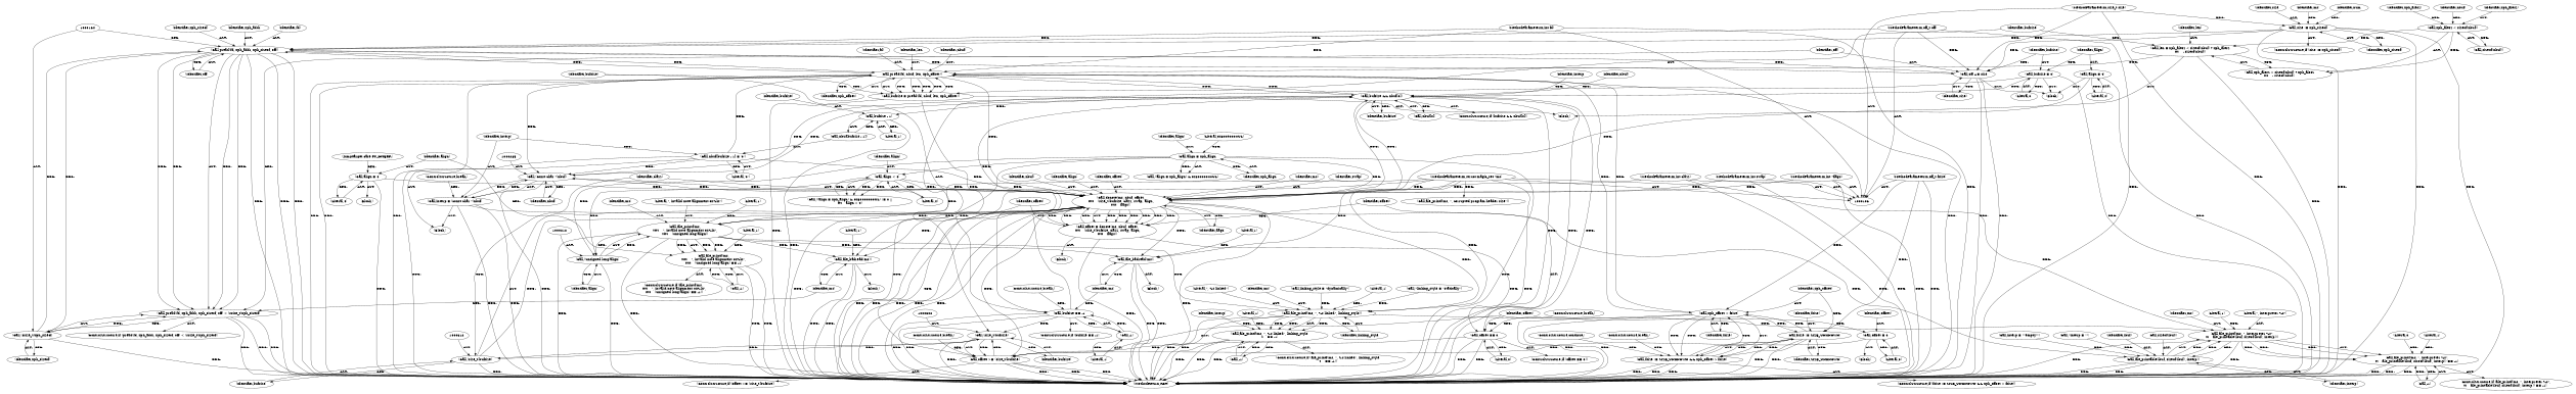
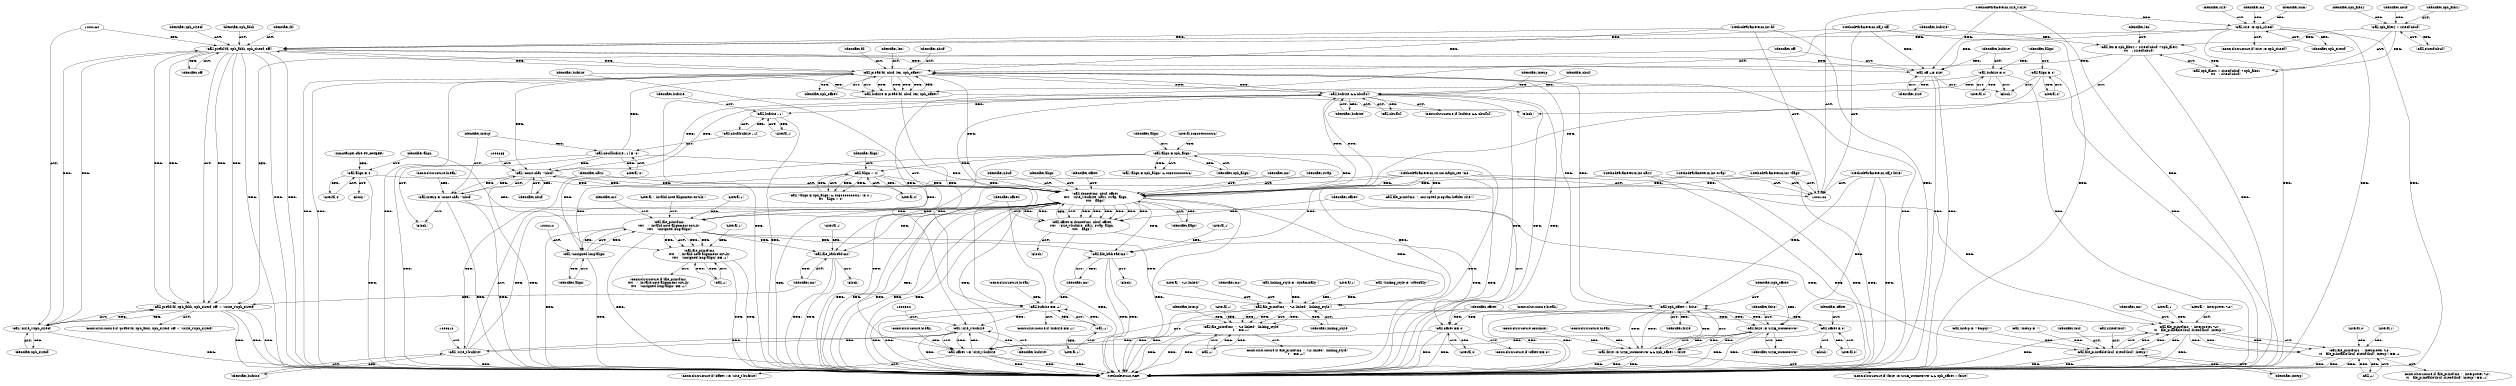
  digraph {
    n1 [label="(Call,pread(fd, xph_addr, xph_sizeof, off))"]
    n2 [label="(Call,pread(fd, nbuf, len, xph_offset))"]
    n3 [label="(Call,(ssize_t)xph_sizeof)"]
    n4 [label="(Call,off += size)"]
    n5 [label="(Call,pread(fd, xph_addr, xph_sizeof, off) < (ssize_t)xph_sizeof)"]
    n6 [label="(Identifier,off)"]
    n7 [label="(MethodReturn,RET)"]
    n8 [label="(Call,bufsize && nbuf[0])"]
    n9 [label="(Call,bufsize = pread(fd, nbuf, len, xph_offset))"]
    n10 [label="(Call,(const char *)nbuf)"]
    n11 [label="(Call,donote(ms, nbuf, offset,\n\t\t\t\t    (size_t)bufsize, clazz, swap, align,\n\t\t\t\t    flags))"]
    n12 [label="(Call,xph_offset > fsize)"]
    n13 [label="(Identifier,xph_offset)"]
    n14 [label="(Identifier,xph_sizeof)"]
    n15 [label="(Block,)"]
    n16 [label="(Identifier,size)"]
    n17 [label="(ControlStructure,if (pread(fd, xph_addr, xph_sizeof, off) < (ssize_t)xph_sizeof))"]
    n18 [label="(Call,bufsize - 1)"]
    n19 [label="(ControlStructure,if (bufsize && nbuf[0]))"]
    n20 [label="(Identifier,bufsize)"]
    n21 [label="(Call,nbuf[0])"]
    n22 [label="(Call,bufsize == -1)"]
    n23 [label="(Block,)"]
    n24 [label="(Call,interp = (const char *)nbuf)"]
    n25 [label="(Identifier,nbuf)"]
    n26 [label="(Call,file_printf(ms, \n\t\t\t\t    \", invalid note alignment 0x%lx\",\n\t\t\t\t    (unsigned long)align))"]
    n27 [label="(Call,offset = donote(ms, nbuf, offset,\n\t\t\t\t    (size_t)bufsize, clazz, swap, align,\n\t\t\t\t    flags))"]
    n28 [label="(Call,file_badread(ms))"]
    n29 [label="(Call,file_badread(ms))"]
    n30 [label="(Call,file_printf(ms, \", %s linked\", linking_style))"]
    n31 [label="(Identifier,flags)"]
    n32 [label="(Call,fsize != SIZE_UNKNOWN)"]
    n33 [label="(Call,fsize != SIZE_UNKNOWN && xph_offset > fsize)"]
    n34 [label="(Identifier,fsize)"]
    n35 [label="(MethodParameterIn,int fd)"]
    1000106
    n37 [label="(Call,size != xph_sizeof)"]
    n38 [label="(ControlStructure,if (size != xph_sizeof))"]
    n39 [label="(Identifier,xph_sizeof)"]
    n40 [label="(MethodParameterIn,size_t size)"]
    n41 [label="(MethodParameterIn,off_t off)"]
    n42 [label="(Call,nbuf[bufsize - 1] = '\0')"]
    n43 [label="(Block,)"]
    n44 [label="(Literal,'\0')"]
    n45 [label="(Call,nbuf[bufsize - 1])"]
    n46 [label="(Literal,1)"]
    n47 [label="(Call,bufsize = 0)"]
    n48 [label="(Call,(size_t)bufsize)"]
    n49 [label="(Literal,0)"]
    n50 [label="(Call,offset >= (size_t)bufsize)"]
    n51 [label="(Call,(size_t)bufsize)"]
    n52 [label="(Identifier,bufsize)"]
    n53 [label="(Call,-1)"]
    n54 [label="(ControlStructure,if (bufsize == -1))"]
    n55 [label="(Literal,1)"]
    n56 [label="(Call,file_printable(ibuf, sizeof(ibuf), interp))"]
    n57 [label="(Call,(unsigned long)align)"]
    n58 [label="(Call,file_printf(ms, \n\t\t\t\t    \", invalid note alignment 0x%lx\",\n\t\t\t\t    (unsigned long)align) == -1)"]
    n59 [label="(Call,offset == 0)"]
    n60 [label="(Block,)"]
    n61 [label="(Block,)"]
    n62 [label="(Identifier,ms)"]
    n63 [label="(Block,)"]
    n64 [label="(Identifier,ms)"]
    n65 [label="(Call,file_printf(ms, \", interpreter %s\",\n\t\t    file_printable(ibuf, sizeof(ibuf), interp)))"]
    n66 [label="(Call,file_printf(ms, \", %s linked\", linking_style)\n\t    == -1)"]
    n67 [label="(Identifier,linking_style)"]
    n68 [label="(Identifier,align)"]
    n69 [label="(Call,-1)"]
    n70 [label="(ControlStructure,if (file_printf(ms, \n\t\t\t\t    \", invalid note alignment 0x%lx\",\n\t\t\t\t    (unsigned long)align) == -1))"]
    n71 [label="(MethodParameterIn,struct magic_set *ms)"]
    n72 [label="(Call,file_printf(ms, \", corrupted program header size\"))"]
    n73 [label="(Call,file_printf(ms, \", interpreter %s\",\n\t\t    file_printable(ibuf, sizeof(ibuf), interp)) == -1)"]
    n74 [label="(Call,align < 4)"]
    n75 [label="(Call,((align = xph_align) & 0x80000000UL) != 0 ||\n\t\t\t    align < 4)"]
    n76 [label="(Literal,4)"]
    n77 [label="(Call,align = xph_align)"]
    n78 [label="(Call,(align = xph_align) & 0x80000000UL)"]
    n79 [label="(Identifier,xph_align)"]
    n80 [label="(ControlStructure,if (offset >= (size_t)bufsize))"]
    n81 [label="(Call,offset = 0)"]
    n82 [label="(Literal,0)"]
    n83 [label="(Block,)"]
    n84 [label="(Literal,0)"]
    n85 [label="(ControlStructure,if (offset == 0))"]
    n86 [label="(Identifier,bufsize)"]
    n87 [label="(MethodParameterIn,int clazz)"]
    n88 [label="(MethodParameterIn,int swap)"]
    n89 [label="(Call,align = 4)"]
    n90 [label="(Literal,4)"]
    n91 [label="(Call,align = 4)"]
    n92 [label="(Literal,4)"]
    n93 [label="(Block,)"]
    n94 [label="(MethodParameterIn,int *flags)"]
    n95 [label="(Call,len = xph_filesz < sizeof(nbuf) ? xph_filesz\n\t\t\t    : sizeof(nbuf))"]
    n96 [label="(Call,xph_filesz < sizeof(nbuf) ? xph_filesz\n\t\t\t    : sizeof(nbuf))"]
    n97 [label="(Call,xph_filesz < sizeof(nbuf))"]
    n98 [label="(Call,sizeof(nbuf))"]
    n99 [label="(Identifier,SIZE_UNKNOWN)"]
    n100 [label="(ControlStructure,if (fsize != SIZE_UNKNOWN && xph_offset > fsize))"]
    n101 [label="(MethodParameterIn,off_t fsize)"]
    n102 [label="(Identifier,interp)"]
    n103 [label="(Call,-1)"]
    n104 [label="(ControlStructure,if (file_printf(ms, \", interpreter %s\",\n\t\t    file_printable(ibuf, sizeof(ibuf), interp)) == -1))"]
    n105 [label="(ControlStructure,if (file_printf(ms, \", %s linked\", linking_style)\n\t    == -1))"]
    n106 [label="(Call,-1)"]
    n107 [label="(Call,*linking_style = \"statically\")"]
    n108 [label="(Identifier,align)"]
    n109 [label="(Identifier,bufsize)"]
    n110 [label="(Literal,1)"]
    n111 [label="(ControlStructure,break;)"]
    n112 [label="(ControlStructure,break;)"]
    n113 [label="(ControlStructure,continue;)"]
    n114 [label="(Identifier,nbuf)"]
    n115 [label="(Identifier,len)"]
    n116 [label="(Identifier,ms)"]
    n117 [label="(Identifier,bufsize)"]
    n118 [label="(Identifier,ms)"]
    n119 [label="(Identifier,offset)"]
    n120 [label="(Identifier,swap)"]
    n121 [label="(ControlStructure,break;)"]
    n122 [label="(Identifier,offset)"]
    n123 [label="(ControlStructure,break;)"]
    n124 [label="(ControlStructure,break;)"]
    n125 [label="(Identifier,xph_sizeof)"]
    n126 [label="(Identifier,xph_offset)"]
    n127 [label="(Identifier,align)"]
    n128 [label="(Literal,\", %s linked\")"]
    n129 [label="(Identifier,nbuf)"]
    n130 [label="(Literal,1)"]
    n131 [label="(Identifier,bufsize)"]
    n132 [label="(Call,sizeof(ibuf))"]
    n133 [label="(Literal,0x80090000UL)"]
    n134 [label="(Literal,1)"]
    n135 [label="(Identifier,fsize)"]
    n136 [label="(Identifier,size)"]
    n137 [label="(Identifier,len)"]
    n138 [label="(Literal,1)"]
    n139 [label="(Identifier,offset)"]
    n140 [label="(Literal,\", invalid note alignment 0x%lx\")"]
    n141 [label="(Identifier,ms)"]
    n142 [label="(Identifier,nbuf)"]
    n143 [label="(Identifier,ms)"]
    n144 [label="(Literal,\", interpreter %s\")"]
    n145 [label="(Identifier,align)"]
    n146 [label="(Identifier,xph_filesz)"]
    n147 [label="(Identifier,xph_addr)"]
    n148 [label="(Call,interp = \"*empty*\")"]
    n149 [label="(Identifier,bufsize)"]
    n150 [label="(Identifier,fd)"]
    n151 [label="(Identifier,ms)"]
    n152 [label="(Identifier,align)"]
    n153 [label="(Literal,1)"]
    n154 [label="(Literal,0)"]
    n155 [label="(Literal,1)"]
    n156 [label="(Call,linking_style = \"dynamically\")"]
    n157 [label="(JumpTarget,case PT_INTERP:)"]
    n158 [label="(Identifier,offset)"]
    n159 [label="(Call,*interp = \"\")"]
    n160 [label="(Identifier,ibuf)"]
    n161 [label="(Identifier,off)"]
    n162 [label="(Identifier,interp)"]
    n163 [label="(Identifier,xph_filesz)"]
    n164 [label="(Identifier,nbuf)"]
    n165 [label="(Identifier,offset)"]
    n166 [label="(Identifier,interp)"]
    n167 [label="(Identifier,fd)"]
    n168 [label="(Identifier,clazz)"]
    n169 [label="(Literal,1)"]
    n170 [label="(Literal,1)"]
    n171 [label="(Identifier,interp)"]
    n172 [label="(Identifier,num)"]
    n173 [label="(Identifier,align)"]
    1000164
    1000285
    1000212
    1000302
    1000312
    n1 -> n2 [label="DDG: "]
    n1 -> n3 [label="DDG: "]
    n1 -> n4 [label="DDG: "]
    n1 -> n5 [label="AST: "]
    n1 -> n5 [label="DDG: "]
    n1 -> n5 [label="DDG: "]
    n1 -> n5 [label="DDG: "]
    n1 -> n5 [label="DDG: "]
    n1 -> n6 [label="CFG: "]
    n1 -> n7 [label="DDG: "]
    n1 -> n7 [label="DDG: "]
    n1 -> n7 [label="DDG: "]
    n2 -> n1 [label="DDG: "]
    n2 -> n7 [label="DDG: "]
    n2 -> n7 [label="DDG: "]
    n2 -> n7 [label="DDG: "]
    n2 -> n7 [label="DDG: "]
    n2 -> n8 [label="DDG: "]
    n2 -> n9 [label="AST: "]
    n2 -> n9 [label="DDG: "]
    n2 -> n9 [label="DDG: "]
    n2 -> n9 [label="DDG: "]
    n2 -> n9 [label="DDG: "]
    n2 -> n10 [label="DDG: "]
    n2 -> n11 [label="DDG: "]
    n2 -> n12 [label="DDG: "]
    n2 -> n13 [label="CFG: "]
    n3 -> n1 [label="DDG: "]
    n3 -> n5 [label="AST: "]
    n3 -> n5 [label="DDG: "]
    n3 -> n7 [label="DDG: "]
    n3 -> n14 [label="CFG: "]
    n4 -> n1 [label="DDG: "]
    n4 -> n7 [label="DDG: "]
    n4 -> n7 [label="DDG: "]
    n4 -> n15 [label="AST: "]
    n4 -> n16 [label="CFG: "]
    n5 -> n3 [label="CFG: "]
    n5 -> n7 [label="DDG: "]
    n5 -> n7 [label="DDG: "]
    n5 -> n7 [label="DDG: "]
    n5 -> n17 [label="AST: "]
    n6 -> n1 [label="AST: "]
    n8 -> n2 [label="DDG: "]
    n8 -> n7 [label="DDG: "]
    n8 -> n7 [label="DDG: "]
    n8 -> n7 [label="DDG: "]
    n8 -> n10 [label="DDG: "]
    n8 -> n11 [label="DDG: "]
    n8 -> n18 [label="DDG: "]
    n8 -> n19 [label="AST: "]
    n8 -> n20 [label="CFG: "]
    n8 -> n21 [label="CFG: "]
    n9 -> n2 [label="CFG: "]
    n9 -> n7 [label="DDG: "]
    n9 -> n22 [label="DDG: "]
    n9 -> n23 [label="AST: "]
    n10 -> n7 [label="DDG: "]
    n10 -> n8 [label="DDG: "]
    n10 -> n11 [label="DDG: "]
    n10 -> n24 [label="AST: "]
    n10 -> n24 [label="DDG: "]
    n10 -> n25 [label="CFG: "]
    n11 -> n7 [label="DDG: "]
    n11 -> n7 [label="DDG: "]
    n11 -> n7 [label="DDG: "]
    n11 -> n7 [label="DDG: "]
    n11 -> n7 [label="DDG: "]
    n11 -> n7 [label="DDG: "]
    n11 -> n8 [label="DDG: "]
    n11 -> n10 [label="DDG: "]
    n11 -> n26 [label="DDG: "]
    n11 -> n27 [label="AST: "]
    n11 -> n27 [label="DDG: "]
    n11 -> n27 [label="DDG: "]
    n11 -> n27 [label="DDG: "]
    n11 -> n27 [label="DDG: "]
    n11 -> n27 [label="DDG: "]
    n11 -> n27 [label="DDG: "]
    n11 -> n27 [label="DDG: "]
    n11 -> n27 [label="DDG: "]
    n11 -> n28 [label="DDG: "]
    n11 -> n29 [label="DDG: "]
    n11 -> n30 [label="DDG: "]
    n11 -> n31 [label="CFG: "]
    n12 -> n2 [label="DDG: "]
    n12 -> n7 [label="DDG: "]
    n12 -> n7 [label="DDG: "]
    n12 -> n32 [label="DDG: "]
    n12 -> n33 [label="AST: "]
    n12 -> n33 [label="DDG: "]
    n12 -> n33 [label="DDG: "]
    n12 -> n34 [label="CFG: "]
    n13 -> n2 [label="AST: "]
    n14 -> n3 [label="AST: "]
    n16 -> n4 [label="AST: "]
    n18 -> n7 [label="DDG: "]
    n18 -> n45 [label="AST: "]
    n18 -> n46 [label="CFG: "]
    n20 -> n8 [label="AST: "]
    n21 -> n8 [label="AST: "]
    n22 -> n7 [label="DDG: "]
    n22 -> n7 [label="DDG: "]
    n22 -> n8 [label="DDG: "]
    n22 -> n48 [label="DDG: "]
    n22 -> n53 [label="CFG: "]
    n22 -> n54 [label="AST: "]
    n24 -> n7 [label="DDG: "]
    n24 -> n7 [label="DDG: "]
    n24 -> n10 [label="CFG: "]
    n24 -> n43 [label="AST: "]
    n24 -> n56 [label="DDG: "]
    n25 -> n10 [label="AST: "]
    n26 -> n7 [label="DDG: "]
    n26 -> n7 [label="DDG: "]
    n26 -> n11 [label="DDG: "]
    n26 -> n28 [label="DDG: "]
    n26 -> n29 [label="DDG: "]
    n26 -> n30 [label="DDG: "]
    n26 -> n57 [label="CFG: "]
    n26 -> n58 [label="AST: "]
    n26 -> n58 [label="DDG: "]
    n26 -> n58 [label="DDG: "]
    n26 -> n58 [label="DDG: "]
    n27 -> n7 [label="DDG: "]
    n27 -> n11 [label="CFG: "]
    n27 -> n59 [label="DDG: "]
    n27 -> n60 [label="AST: "]
    n28 -> n7 [label="DDG: "]
    n28 -> n7 [label="DDG: "]
    n28 -> n61 [label="AST: "]
    n28 -> n62 [label="CFG: "]
    n29 -> n7 [label="DDG: "]
    n29 -> n7 [label="DDG: "]
    n29 -> n63 [label="AST: "]
    n29 -> n64 [label="CFG: "]
    n30 -> n7 [label="DDG: "]
    n30 -> n7 [label="DDG: "]
    n30 -> n65 [label="DDG: "]
    n30 -> n66 [label="AST: "]
    n30 -> n66 [label="DDG: "]
    n30 -> n66 [label="DDG: "]
    n30 -> n66 [label="DDG: "]
    n30 -> n67 [label="CFG: "]
    n31 -> n11 [label="AST: "]
    n32 -> n7 [label="DDG: "]
    n32 -> n7 [label="DDG: "]
    n32 -> n12 [label="DDG: "]
    n32 -> n33 [label="AST: "]
    n32 -> n33 [label="DDG: "]
    n32 -> n33 [label="DDG: "]
    n32 -> n99 [label="CFG: "]
    n33 -> n7 [label="DDG: "]
    n33 -> n7 [label="DDG: "]
    n33 -> n7 [label="DDG: "]
    n33 -> n12 [label="CFG: "]
    n33 -> n32 [label="CFG: "]
    n33 -> n100 [label="AST: "]
    n34 -> n12 [label="AST: "]
    n35 -> n1 [label="DDG: "]
    n35 -> n2 [label="DDG: "]
    n35 -> n7 [label="DDG: "]
    n35 -> 1000106 [label="AST: "]
    n37 -> n1 [label="DDG: "]
    n37 -> n4 [label="DDG: "]
    n37 -> n7 [label="DDG: "]
    n37 -> n7 [label="DDG: "]
    n37 -> n7 [label="DDG: "]
    n37 -> n38 [label="AST: "]
    n37 -> n39 [label="CFG: "]
    n39 -> n37 [label="AST: "]
    n40 -> n4 [label="DDG: "]
    n40 -> n7 [label="DDG: "]
    n40 -> 1000106 [label="AST: "]
    n40 -> n37 [label="DDG: "]
    n41 -> n1 [label="DDG: "]
    n41 -> n4 [label="DDG: "]
    n41 -> n7 [label="DDG: "]
    n41 -> 1000106 [label="AST: "]
    n42 -> n2 [label="DDG: "]
    n42 -> n7 [label="DDG: "]
    n42 -> n10 [label="DDG: "]
    n42 -> n11 [label="DDG: "]
    n42 -> n43 [label="AST: "]
    n42 -> n44 [label="CFG: "]
    n44 -> n42 [label="AST: "]
    n45 -> n18 [label="CFG: "]
    n45 -> n42 [label="AST: "]
    n46 -> n18 [label="AST: "]
    n47 -> n7 [label="DDG: "]
    n47 -> n8 [label="DDG: "]
    n47 -> n15 [label="AST: "]
    n47 -> n48 [label="DDG: "]
    n47 -> n49 [label="CFG: "]
    n48 -> n7 [label="DDG: "]
    n48 -> n50 [label="AST: "]
    n48 -> n50 [label="DDG: "]
    n48 -> n51 [label="DDG: "]
    n48 -> n52 [label="CFG: "]
    n49 -> n47 [label="AST: "]
    n50 -> n7 [label="DDG: "]
    n50 -> n7 [label="DDG: "]
    n50 -> n7 [label="DDG: "]
    n50 -> n11 [label="DDG: "]
    n50 -> n48 [label="CFG: "]
    n50 -> n80 [label="AST: "]
    n51 -> n7 [label="DDG: "]
    n51 -> n11 [label="AST: "]
    n51 -> n11 [label="DDG: "]
    n51 -> n48 [label="DDG: "]
    n51 -> n86 [label="CFG: "]
    n52 -> n48 [label="AST: "]
    n53 -> n22 [label="AST: "]
    n53 -> n22 [label="DDG: "]
    n53 -> n55 [label="CFG: "]
    n55 -> n53 [label="AST: "]
    n56 -> n7 [label="DDG: "]
    n56 -> n7 [label="DDG: "]
    n56 -> n65 [label="AST: "]
    n56 -> n65 [label="DDG: "]
    n56 -> n65 [label="DDG: "]
    n56 -> n102 [label="CFG: "]
    n57 -> n7 [label="DDG: "]
    n57 -> n26 [label="AST: "]
    n57 -> n26 [label="DDG: "]
    n57 -> n68 [label="CFG: "]
    n58 -> n7 [label="DDG: "]
    n58 -> n7 [label="DDG: "]
    n58 -> n69 [label="CFG: "]
    n58 -> n70 [label="AST: "]
    n59 -> n7 [label="DDG: "]
    n59 -> n7 [label="DDG: "]
    n59 -> n50 [label="DDG: "]
    n59 -> n84 [label="CFG: "]
    n59 -> n85 [label="AST: "]
    n62 -> n5 [label="CFG: "]
    n62 -> n28 [label="AST: "]
    n64 -> n22 [label="CFG: "]
    n64 -> n29 [label="AST: "]
    n65 -> n7 [label="DDG: "]
    n65 -> n7 [label="DDG: "]
    n65 -> n56 [label="CFG: "]
    n65 -> n73 [label="AST: "]
    n65 -> n73 [label="DDG: "]
    n65 -> n73 [label="DDG: "]
    n65 -> n73 [label="DDG: "]
    n66 -> n7 [label="DDG: "]
    n66 -> n7 [label="DDG: "]
    n66 -> n7 [label="DDG: "]
    n66 -> n105 [label="AST: "]
    n66 -> n106 [label="CFG: "]
    n67 -> n30 [label="AST: "]
    n68 -> n57 [label="AST: "]
    n69 -> n58 [label="AST: "]
    n69 -> n58 [label="DDG: "]
    n71 -> n7 [label="DDG: "]
    n71 -> n11 [label="DDG: "]
    n71 -> n26 [label="DDG: "]
    n71 -> n28 [label="DDG: "]
    n71 -> n29 [label="DDG: "]
    n71 -> n30 [label="DDG: "]
    n71 -> 1000106 [label="AST: "]
    n71 -> n65 [label="DDG: "]
    n71 -> n72 [label="DDG: "]
    n73 -> n7 [label="DDG: "]
    n73 -> n7 [label="DDG: "]
    n73 -> n7 [label="DDG: "]
    n73 -> n103 [label="CFG: "]
    n73 -> n104 [label="AST: "]
-   n74 -> n7 [label="DDG: "]
+   n74 -> n7 [label="CFG: "]
    n74 -> n11 [label="DDG: "]
    n74 -> n57 [label="DDG: "]
    n74 -> n75 [label="AST: "]
    n74 -> n75 [label="DDG: "]
    n74 -> n75 [label="DDG: "]
    n74 -> n76 [label="CFG: "]
    n75 -> n74 [label="CFG: "]
    n76 -> n74 [label="AST: "]
    n77 -> n7 [label="DDG: "]
    n77 -> n7 [label="DDG: "]
    n77 -> n11 [label="DDG: "]
    n77 -> n57 [label="DDG: "]
    n77 -> n74 [label="DDG: "]
    n77 -> n78 [label="AST: "]
    n77 -> n78 [label="DDG: "]
    n77 -> n79 [label="CFG: "]
    n79 -> n77 [label="AST: "]
    n81 -> n50 [label="DDG: "]
    n81 -> n82 [label="CFG: "]
    n81 -> n83 [label="AST: "]
    n82 -> n81 [label="AST: "]
    n84 -> n59 [label="AST: "]
    n86 -> n51 [label="AST: "]
    n87 -> n7 [label="DDG: "]
    n87 -> n11 [label="DDG: "]
    n87 -> 1000106 [label="AST: "]
    n88 -> n7 [label="DDG: "]
    n88 -> n11 [label="DDG: "]
    n88 -> 1000106 [label="AST: "]
    n89 -> n7 [label="DDG: "]
    n89 -> n11 [label="DDG: "]
    n89 -> n15 [label="AST: "]
    n89 -> n90 [label="CFG: "]
    n90 -> n89 [label="AST: "]
    n91 -> n7 [label="DDG: "]
    n91 -> n11 [label="DDG: "]
    n91 -> n92 [label="CFG: "]
    n91 -> n93 [label="AST: "]
    n92 -> n91 [label="AST: "]
    n94 -> n7 [label="DDG: "]
    n94 -> n11 [label="DDG: "]
    n94 -> 1000106 [label="AST: "]
    n95 -> n2 [label="DDG: "]
    n95 -> n7 [label="DDG: "]
    n95 -> n23 [label="AST: "]
    n95 -> n96 [label="CFG: "]
    n96 -> n95 [label="AST: "]
    n97 -> n95 [label="DDG: "]
    n97 -> n96 [label="AST: "]
    n97 -> n96 [label="DDG: "]
    n97 -> n98 [label="CFG: "]
    n98 -> n97 [label="AST: "]
    n99 -> n32 [label="AST: "]
    n101 -> n7 [label="DDG: "]
    n101 -> n12 [label="DDG: "]
    n101 -> n32 [label="DDG: "]
    n101 -> 1000106 [label="AST: "]
    n102 -> n56 [label="AST: "]
    n103 -> n73 [label="AST: "]
    n103 -> n73 [label="DDG: "]
    n106 -> n66 [label="AST: "]
    n106 -> n66 [label="DDG: "]
    n107 -> n30 [label="DDG: "]
    n108 -> n74 [label="AST: "]
    n109 -> n9 [label="CFG: "]
    n109 -> n22 [label="AST: "]
    n110 -> n58 [label="CFG: "]
    n111 -> n33 [label="CFG: "]
    n112 -> n50 [label="CFG: "]
    n113 -> n33 [label="CFG: "]
    n114 -> n8 [label="CFG: "]
    n115 -> n2 [label="AST: "]
    n116 -> n26 [label="AST: "]
    n117 -> n9 [label="AST: "]
    n117 -> n95 [label="CFG: "]
    n118 -> n11 [label="AST: "]
    n119 -> n27 [label="CFG: "]
    n119 -> n59 [label="AST: "]
    n120 -> n11 [label="AST: "]
    n121 -> n59 [label="CFG: "]
    n122 -> n81 [label="AST: "]
    n123 -> n24 [label="CFG: "]
    n124 -> n22 [label="CFG: "]
    n125 -> n1 [label="AST: "]
    n126 -> n12 [label="AST: "]
    n126 -> n32 [label="CFG: "]
    n127 -> n58 [label="CFG: "]
    n127 -> n91 [label="AST: "]
    n128 -> n30 [label="AST: "]
    n129 -> n2 [label="AST: "]
    n130 -> n28 [label="CFG: "]
    n131 -> n18 [label="AST: "]
    n132 -> n56 [label="AST: "]
    n133 -> n77 [label="CFG: "]
    n134 -> n66 [label="CFG: "]
    n135 -> n32 [label="AST: "]
    n136 -> n37 [label="AST: "]
    n137 -> n95 [label="AST: "]
    n138 -> n65 [label="CFG: "]
    n139 -> n50 [label="AST: "]
    n139 -> n59 [label="CFG: "]
    n139 -> n81 [label="CFG: "]
    n140 -> n26 [label="AST: "]
    n141 -> n37 [label="CFG: "]
    n142 -> n11 [label="AST: "]
    n143 -> n30 [label="AST: "]
    n144 -> n65 [label="AST: "]
    n145 -> n47 [label="CFG: "]
    n145 -> n89 [label="AST: "]
    n146 -> n97 [label="AST: "]
    n147 -> n1 [label="AST: "]
    n148 -> n56 [label="DDG: "]
    n149 -> n4 [label="CFG: "]
    n149 -> n47 [label="AST: "]
    n150 -> n2 [label="AST: "]
    n151 -> n65 [label="AST: "]
    n152 -> n11 [label="AST: "]
    n153 -> n26 [label="CFG: "]
    n154 -> n73 [label="CFG: "]
    n155 -> n73 [label="CFG: "]
    n156 -> n30 [label="DDG: "]
    n157 -> n91 [label="CFG: "]
    n158 -> n27 [label="AST: "]
    n158 -> n50 [label="CFG: "]
    n159 -> n56 [label="DDG: "]
    n160 -> n56 [label="AST: "]
    n161 -> n4 [label="AST: "]
    n161 -> n5 [label="CFG: "]
    n162 -> n8 [label="CFG: "]
    n163 -> n97 [label="CFG: "]
    n164 -> n97 [label="CFG: "]
    n165 -> n11 [label="AST: "]
    n166 -> n24 [label="AST: "]
    n166 -> n42 [label="CFG: "]
    n167 -> n1 [label="AST: "]
    n168 -> n11 [label="AST: "]
    n168 -> n51 [label="CFG: "]
    n169 -> n30 [label="CFG: "]
    n170 -> n29 [label="CFG: "]
    n171 -> n66 [label="CFG: "]
    n172 -> n37 [label="CFG: "]
    n173 -> n77 [label="AST: "]
    1000164 -> n1 [label="CFG: "]
    1000164 -> n3 [label="AST: "]
    1000285 -> n10 [label="AST: "]
    1000212 -> n57 [label="AST: "]
    1000302 -> n48 [label="AST: "]
    1000312 -> n51 [label="AST: "]
  }
